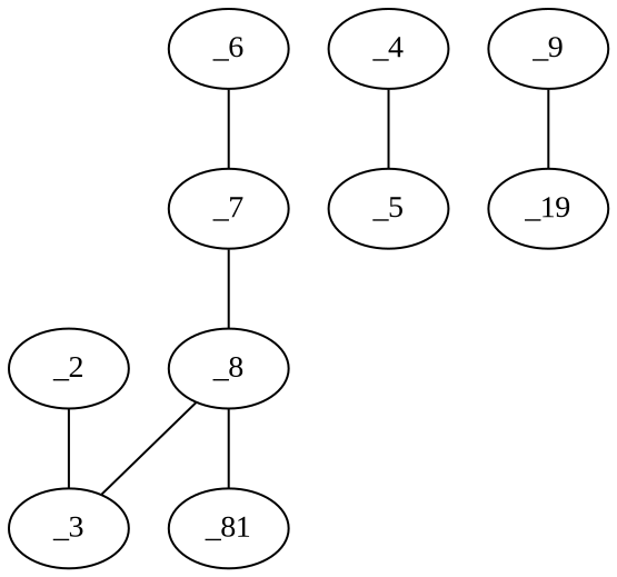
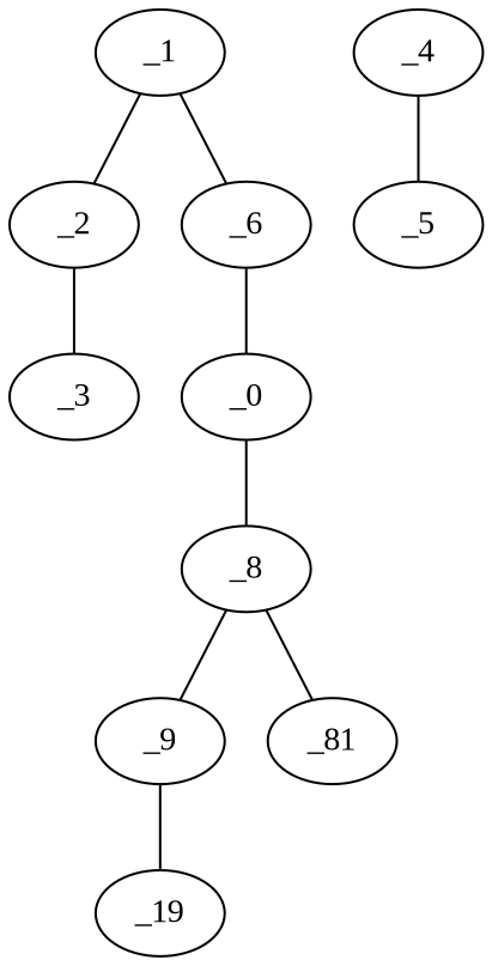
  graph {
    fontname="Liberation Serif"
    node [charge=0 chem=1 fontname="Liberation Serif" symbol="C  " x=2.866 y=-0.88]
    edge [fontname="Liberation Serif" valence=1]
+   _1 [chem=4 symbol="N  " y=-1.38]
    _2 [x=2]
    _6 [x=3.7321]
    _3 [x=2 y=0.12]
-   _7 [chem=4 symbol="N  " x=4.6831 y=-1.1891]
+   _7 [chem=4 symbol="N  " x=4.6831 y=-1.1891 label=_0]
    _8 [chem=4 symbol="N  " x=5.2709 y=-0.38]
    _4 [y=0.62]
    _5 [chem=4 symbol="N  " x=3.7321 y=0.12]
    _9 [x=4.6831 y=0.429]
    n10 [chem=2 label=_19 symbol="O  " x=4.9921 y=1.38]
    n11 [label=_81 x=6.2709 y=-0.38]
+   _1 -- _2
+   _1 -- _6 [valence=2]
    _2 -- _3
    _6 -- _7
    _7 -- _8
-   _8 -- _3
+   _8 -- _9
    _8 -- n11
    _4 -- _5
    _9 -- n10 [valence=2]
  }
